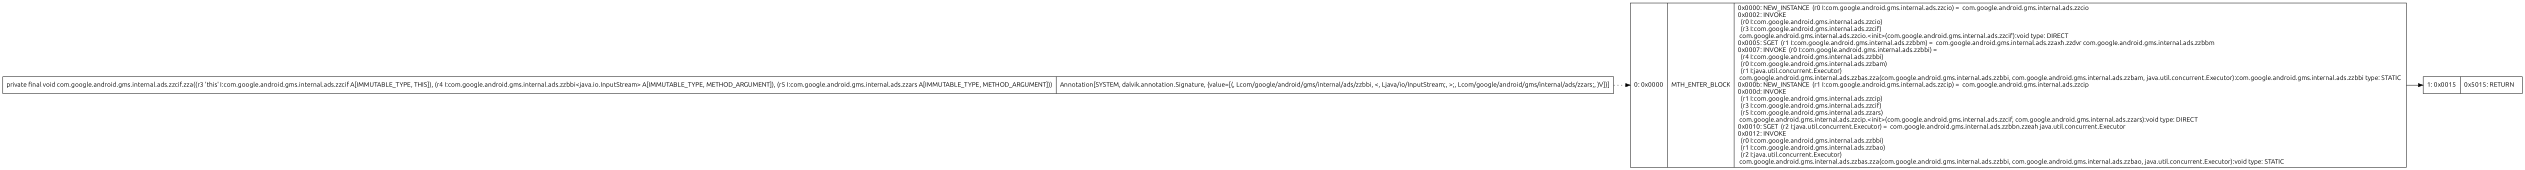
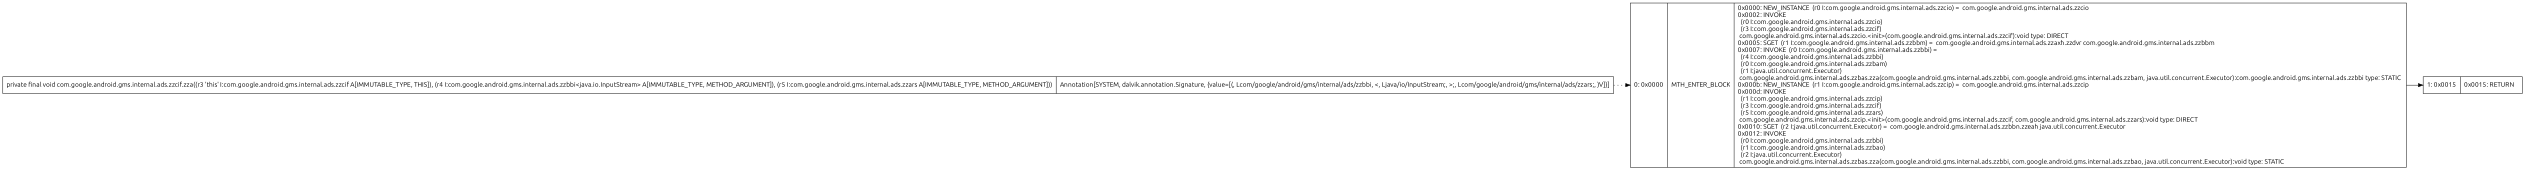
  digraph {
    rankdir=LR
    fontname=Ubuntu
    node [shape=record fontname=Ubuntu]
    edge [fontname=Ubuntu]
    n1 [label="{0\:\ 0x0000|MTH_ENTER_BLOCK\l|0x0000: NEW_INSTANCE  (r0 I:com.google.android.gms.internal.ads.zzcio) =  com.google.android.gms.internal.ads.zzcio \l0x0002: INVOKE  \l  (r0 I:com.google.android.gms.internal.ads.zzcio)\l  (r3 I:com.google.android.gms.internal.ads.zzcif)\l com.google.android.gms.internal.ads.zzcio.\<init\>(com.google.android.gms.internal.ads.zzcif):void type: DIRECT \l0x0005: SGET  (r1 I:com.google.android.gms.internal.ads.zzbbm) =  com.google.android.gms.internal.ads.zzaxh.zzdvr com.google.android.gms.internal.ads.zzbbm \l0x0007: INVOKE  (r0 I:com.google.android.gms.internal.ads.zzbbi) = \l  (r4 I:com.google.android.gms.internal.ads.zzbbi)\l  (r0 I:com.google.android.gms.internal.ads.zzbam)\l  (r1 I:java.util.concurrent.Executor)\l com.google.android.gms.internal.ads.zzbas.zza(com.google.android.gms.internal.ads.zzbbi, com.google.android.gms.internal.ads.zzbam, java.util.concurrent.Executor):com.google.android.gms.internal.ads.zzbbi type: STATIC \l0x000b: NEW_INSTANCE  (r1 I:com.google.android.gms.internal.ads.zzcip) =  com.google.android.gms.internal.ads.zzcip \l0x000d: INVOKE  \l  (r1 I:com.google.android.gms.internal.ads.zzcip)\l  (r3 I:com.google.android.gms.internal.ads.zzcif)\l  (r5 I:com.google.android.gms.internal.ads.zzars)\l com.google.android.gms.internal.ads.zzcip.\<init\>(com.google.android.gms.internal.ads.zzcif, com.google.android.gms.internal.ads.zzars):void type: DIRECT \l0x0010: SGET  (r2 I:java.util.concurrent.Executor) =  com.google.android.gms.internal.ads.zzbbn.zzeah java.util.concurrent.Executor \l0x0012: INVOKE  \l  (r0 I:com.google.android.gms.internal.ads.zzbbi)\l  (r1 I:com.google.android.gms.internal.ads.zzbao)\l  (r2 I:java.util.concurrent.Executor)\l com.google.android.gms.internal.ads.zzbas.zza(com.google.android.gms.internal.ads.zzbbi, com.google.android.gms.internal.ads.zzbao, java.util.concurrent.Executor):void type: STATIC \l}"]
-   n2 [label="{1\:\ 0x0015|0x5015: RETURN   \l}"]
+   n2 [label="{1\:\ 0x0015|0x0015: RETURN   \l}"]
    n3 [label="{private final void com.google.android.gms.internal.ads.zzcif.zza((r3 'this' I:com.google.android.gms.internal.ads.zzcif A[IMMUTABLE_TYPE, THIS]), (r4 I:com.google.android.gms.internal.ads.zzbbi\<java.io.InputStream\> A[IMMUTABLE_TYPE, METHOD_ARGUMENT]), (r5 I:com.google.android.gms.internal.ads.zzars A[IMMUTABLE_TYPE, METHOD_ARGUMENT]))  | Annotation[SYSTEM, dalvik.annotation.Signature, \{value=[(, Lcom\/google\/android\/gms\/internal\/ads\/zzbbi, \<, Ljava\/io\/InputStream;, \>;, Lcom\/google\/android\/gms\/internal\/ads\/zzars;, )V]\}]\l}"]
    n1 -> n2 [style=solid]
    n3 -> n1 [style=dotted]
  }
